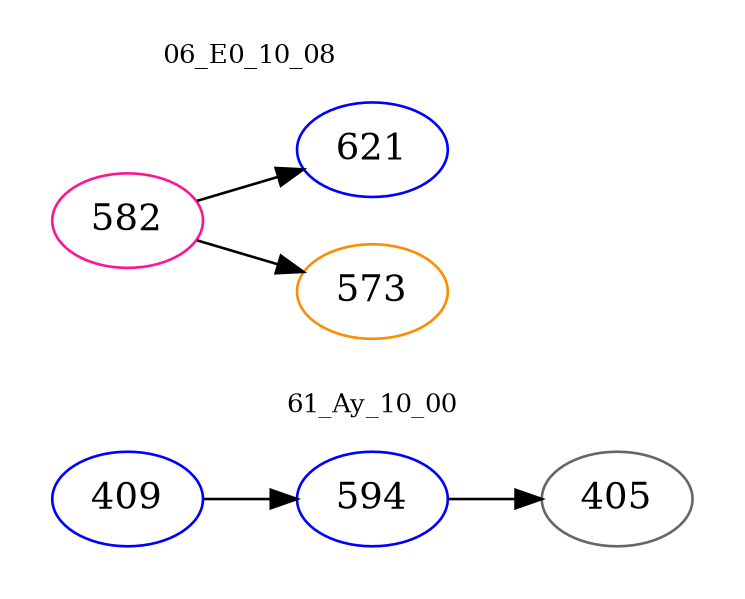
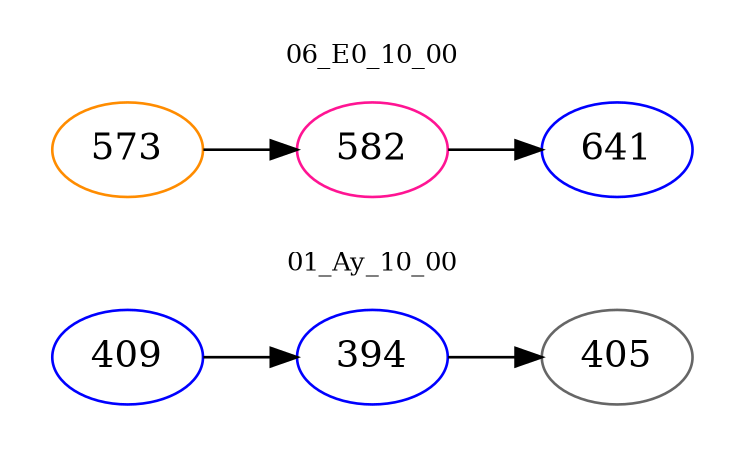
  digraph {
    rankdir=LR
    node [color=blue]
    edge [color=black]
    n1 [label=409]
-   n2 [label=594]
+   n2 [label=394]
    n3 [color=gray40 label=405]
    n4 [color=deeppink label=582]
    n5 [color=darkorange label=573]
-   n6 [label=621]
+   n6 [label=641]
    subgraph cluster_1 {
      color=white
      fontsize=10
-     label="61_Ay_10_00"
+     label="01_Ay_10_00"
      n1
      n2
      n3
    }
    subgraph cluster_2 {
      color=white
      fontsize=10
-     label="06_E0_10_08"
+     label="06_E0_10_00"
      n4
      n5
      n6
    }
    n1 -> n2
    n2 -> n3
-   n4 -> n5
+   n5 -> n4
    n4 -> n6
  }
